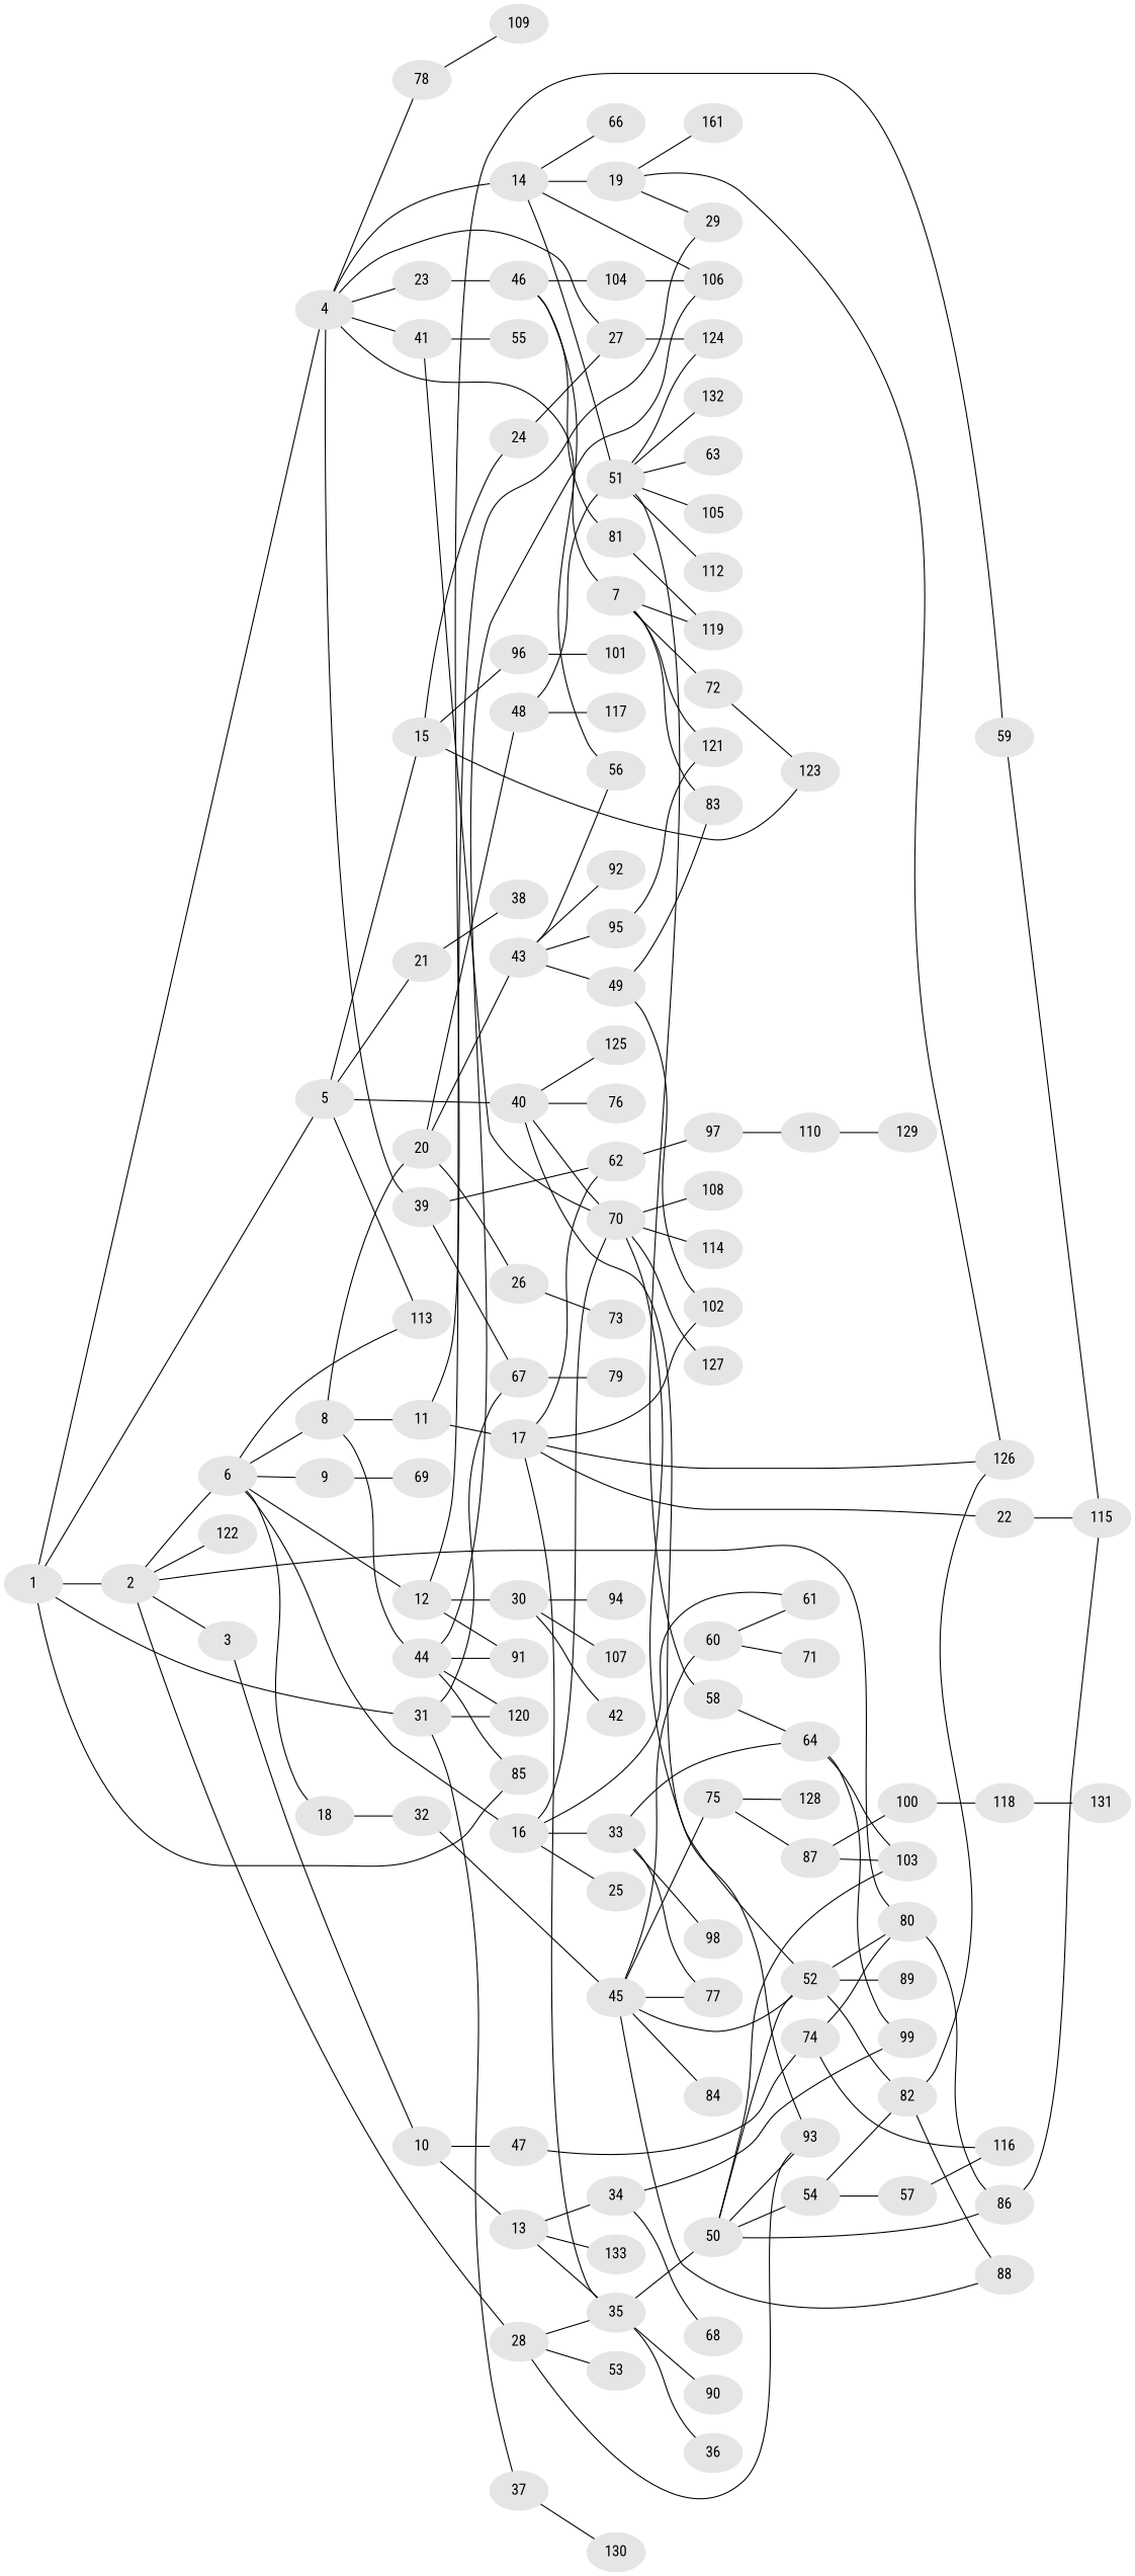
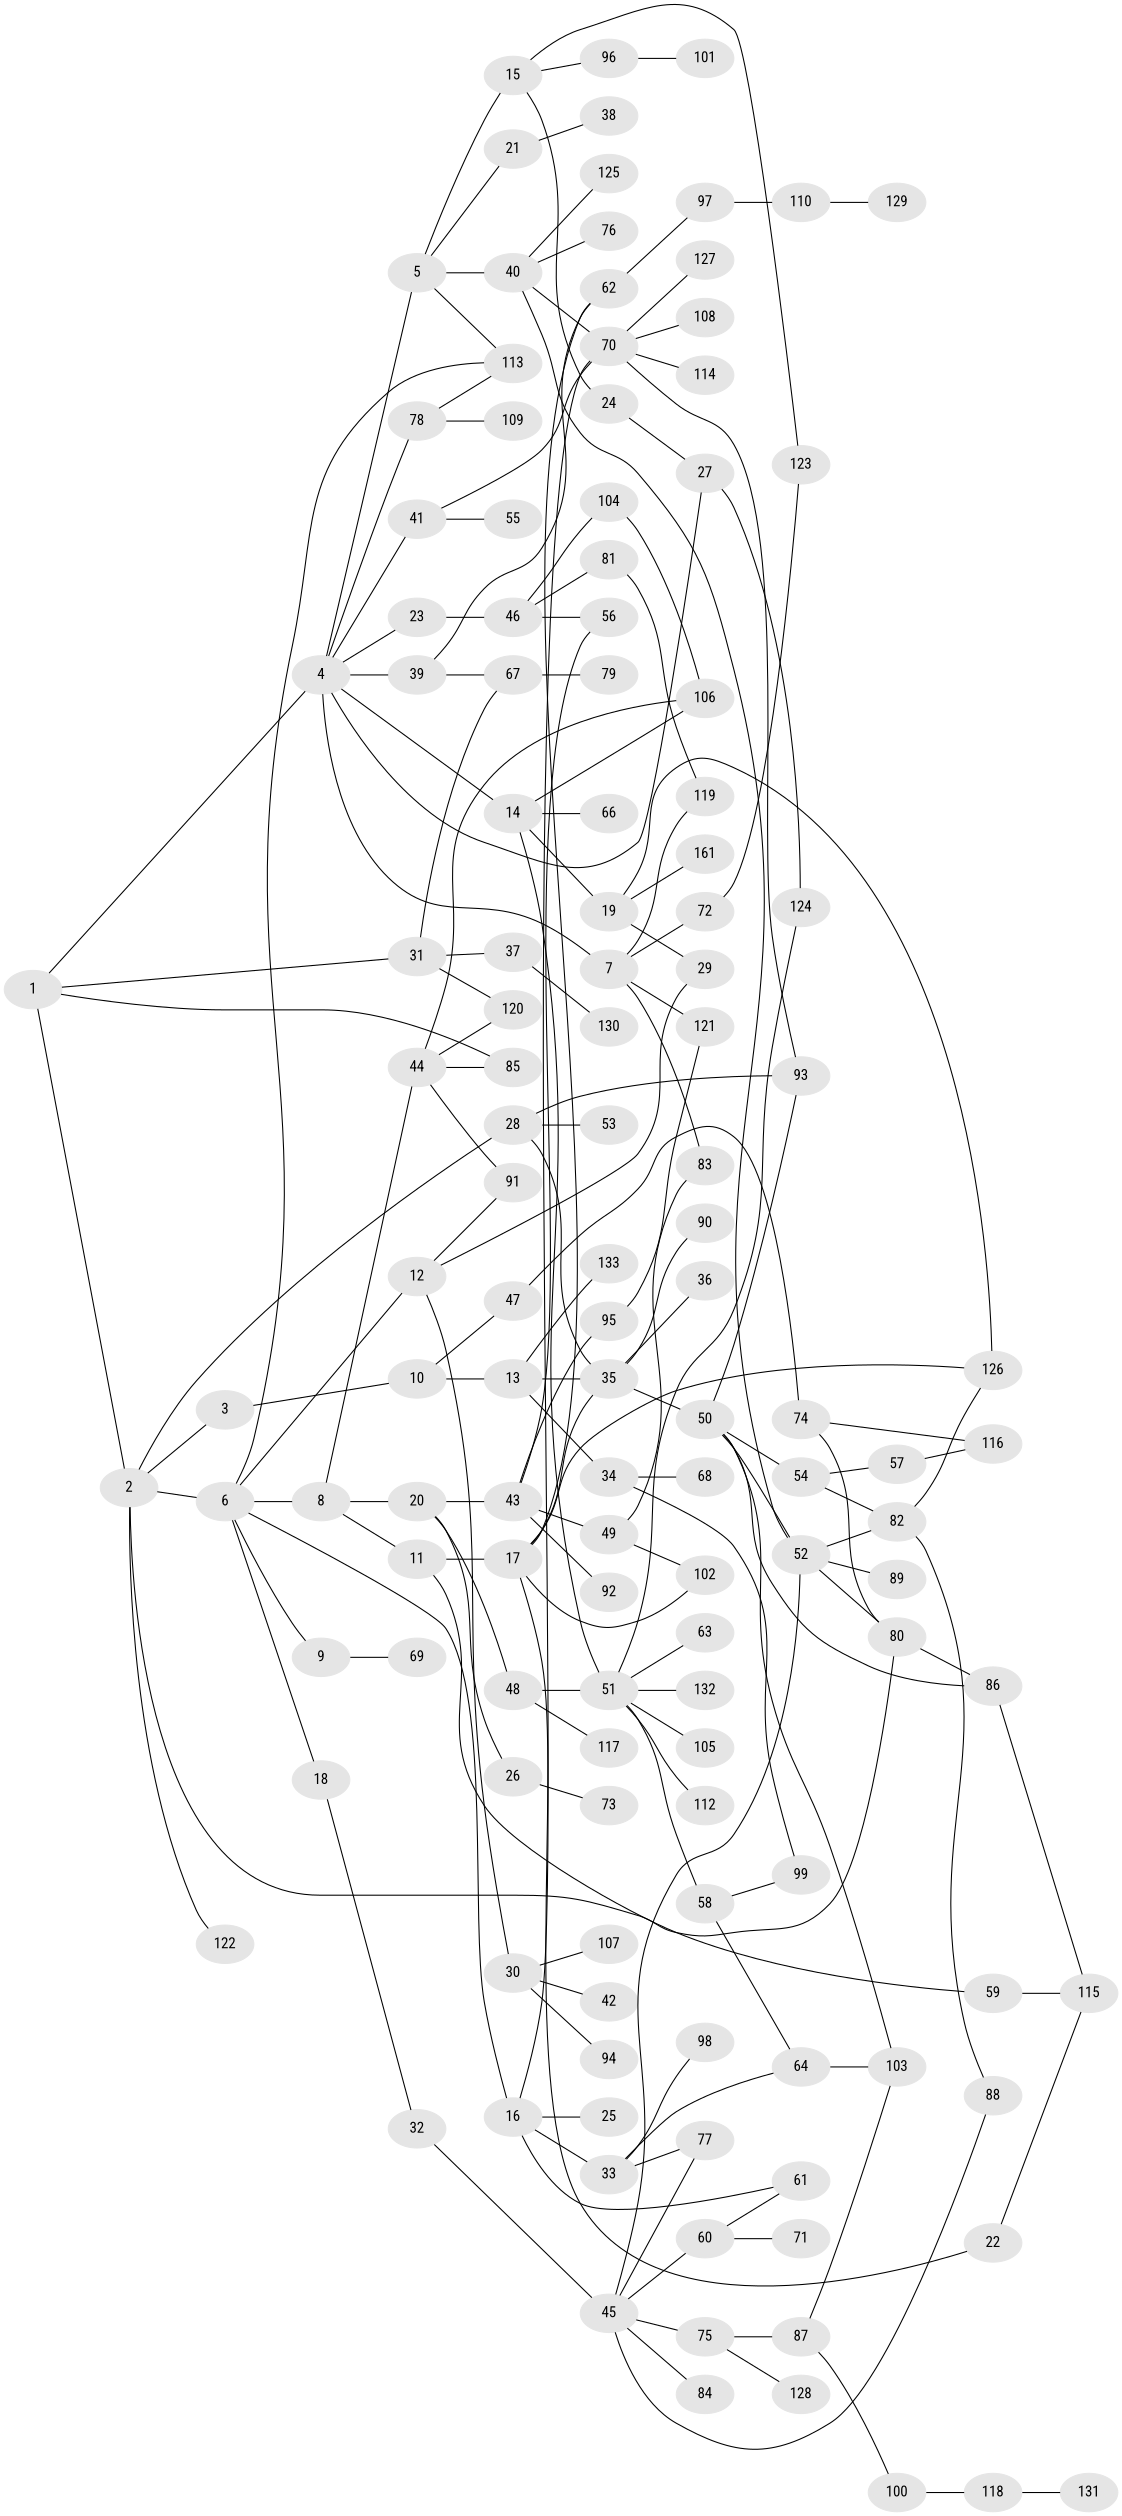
  graph {
    fontname="Roboto Condensed"
    rankdir=LR
    node [color=gray90 fontname="Roboto Condensed" style=filled]
    edge [fontname="Roboto Condensed"]
    1
    2
    4
    5
    31
    85
    3
    6
    28
    80
    122
    7
    14
    23
    27
    39
    41
    78
    15
    21
    40
    113
    37
    67
    120
    10
    8
    9
    12
    16
    18
    35
    53
    93
    86
    13
    47
    72
    83
    119
    121
    19
    51
    66
    106
    46
    124
    62
    70
    55
    109
    24
    96
    123
    38
    52
    76
    125
    11
    20
    44
    69
    29
    30
    91
    25
    33
    61
    32
    17
    59
    26
    43
    48
    34
    133
    74
    22
    102
    126
    115
    42
    94
    107
    68
    99
    36
    50
    90
    n90 [label=161]
    58
    63
    105
    112
    132
    101
    64
    77
    98
    108
    114
    127
    97
    45
    73
    49
    56
    92
    95
    117
    81
    104
    130
    79
    60
    75
    84
    88
    103
    54
    82
    89
    71
    87
    128
    116
    57
    110
    100
    118
    129
    131
    1 -- 2
    1 -- 4
-   1 -- 5
+   4 -- 5
    1 -- 31
    1 -- 85
    2 -- 3
    2 -- 6
    2 -- 28
    2 -- 80
    2 -- 122
    4 -- 7
    4 -- 14
    4 -- 23
    4 -- 27
    4 -- 39
    4 -- 41
    4 -- 78
    5 -- 15
    5 -- 21
    5 -- 40
    5 -- 113
    31 -- 37
    31 -- 67
    31 -- 120
    3 -- 10
    6 -- 113
    6 -- 8
    6 -- 9
    6 -- 12
    6 -- 16
    6 -- 18
    28 -- 35
    28 -- 53
    28 -- 93
    80 -- 86
    7 -- 72
    7 -- 83
    7 -- 119
    7 -- 121
    14 -- 19
    14 -- 51
    14 -- 66
    14 -- 106
    23 -- 46
    27 -- 124
    39 -- 67
    39 -- 62
    41 -- 70
    41 -- 55
+   78 -- 113
    78 -- 109
    15 -- 24
    15 -- 96
    15 -- 123
    21 -- 38
    40 -- 70
    40 -- 52
    40 -- 76
    40 -- 125
    37 -- 130
    67 -- 79
    10 -- 13
    10 -- 47
    8 -- 11
    8 -- 20
    8 -- 44
    9 -- 69
    12 -- 29
    12 -- 30
    12 -- 91
    16 -- 70
    16 -- 25
    16 -- 33
    16 -- 61
    18 -- 32
    35 -- 36
    35 -- 50
    35 -- 90
    86 -- 115
    13 -- 35
    13 -- 34
    13 -- 133
    47 -- 74
    72 -- 123
    19 -- 29
    19 -- 126
    19 -- n90
    51 -- 124
    51 -- 58
    51 -- 63
    51 -- 105
    51 -- 112
    51 -- 132
    46 -- 56
    46 -- 81
    46 -- 104
    62 -- 97
    70 -- 93
    70 -- 108
    70 -- 114
    70 -- 127
    24 -- 27
    96 -- 101
    52 -- 80
    52 -- 82
    52 -- 89
    11 -- 17
    11 -- 59
    20 -- 26
    20 -- 43
    20 -- 48
    44 -- 85
    44 -- 120
    44 -- 106
    44 -- 91
    30 -- 42
    30 -- 94
    30 -- 107
    33 -- 64
    33 -- 77
    33 -- 98
    32 -- 45
    17 -- 35
    17 -- 62
    17 -- 22
    17 -- 102
    17 -- 126
    59 -- 115
    26 -- 73
    43 -- 49
    43 -- 56
    43 -- 92
    43 -- 95
    48 -- 51
    48 -- 117
    34 -- 68
    34 -- 99
    74 -- 80
    74 -- 116
    22 -- 115
    50 -- 93
    50 -- 86
    50 -- 52
    50 -- 103
    50 -- 54
-   64 -- 99
+   58 -- 99
    58 -- 64
    64 -- 103
    97 -- 110
    45 -- 52
    45 -- 77
    45 -- 60
    45 -- 75
    45 -- 84
    45 -- 88
    49 -- 83
    49 -- 102
    95 -- 121
    81 -- 119
    104 -- 106
    60 -- 61
    60 -- 71
    75 -- 87
    75 -- 128
    54 -- 82
    54 -- 57
    82 -- 126
    82 -- 88
    87 -- 103
    87 -- 100
    57 -- 116
    110 -- 129
    100 -- 118
    118 -- 131
  }
